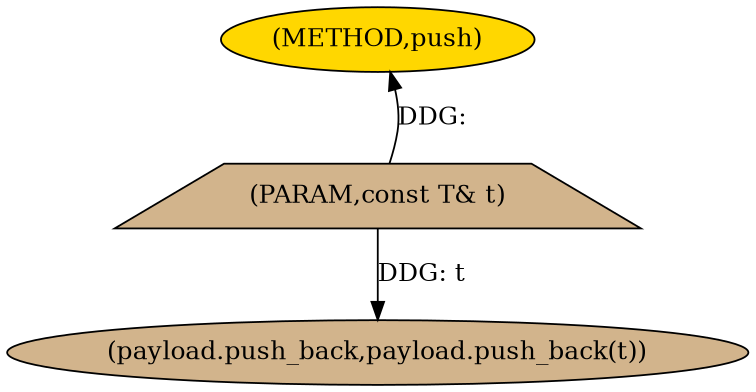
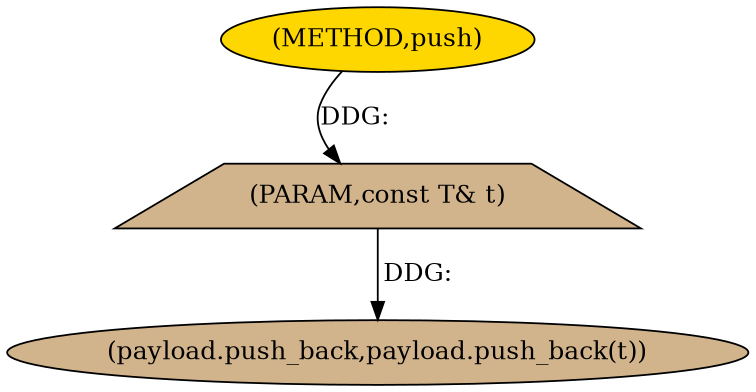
  digraph {
    node [fillcolor=tan shape=ellipse style=filled]
    n1 [fillcolor=gold label="(METHOD,push)"]
    n2 [label="(PARAM,const T& t)" shape=trapezium]
    n3 [label="(payload.push_back,payload.push_back(t))"]
-   n2 -> n1 [label="DDG: "]
-   n2 -> n3 [label="DDG: t"]
+   n1 -> n2 [label="DDG: "]
+   n2 -> n3 [label="DDG: "]
  }
